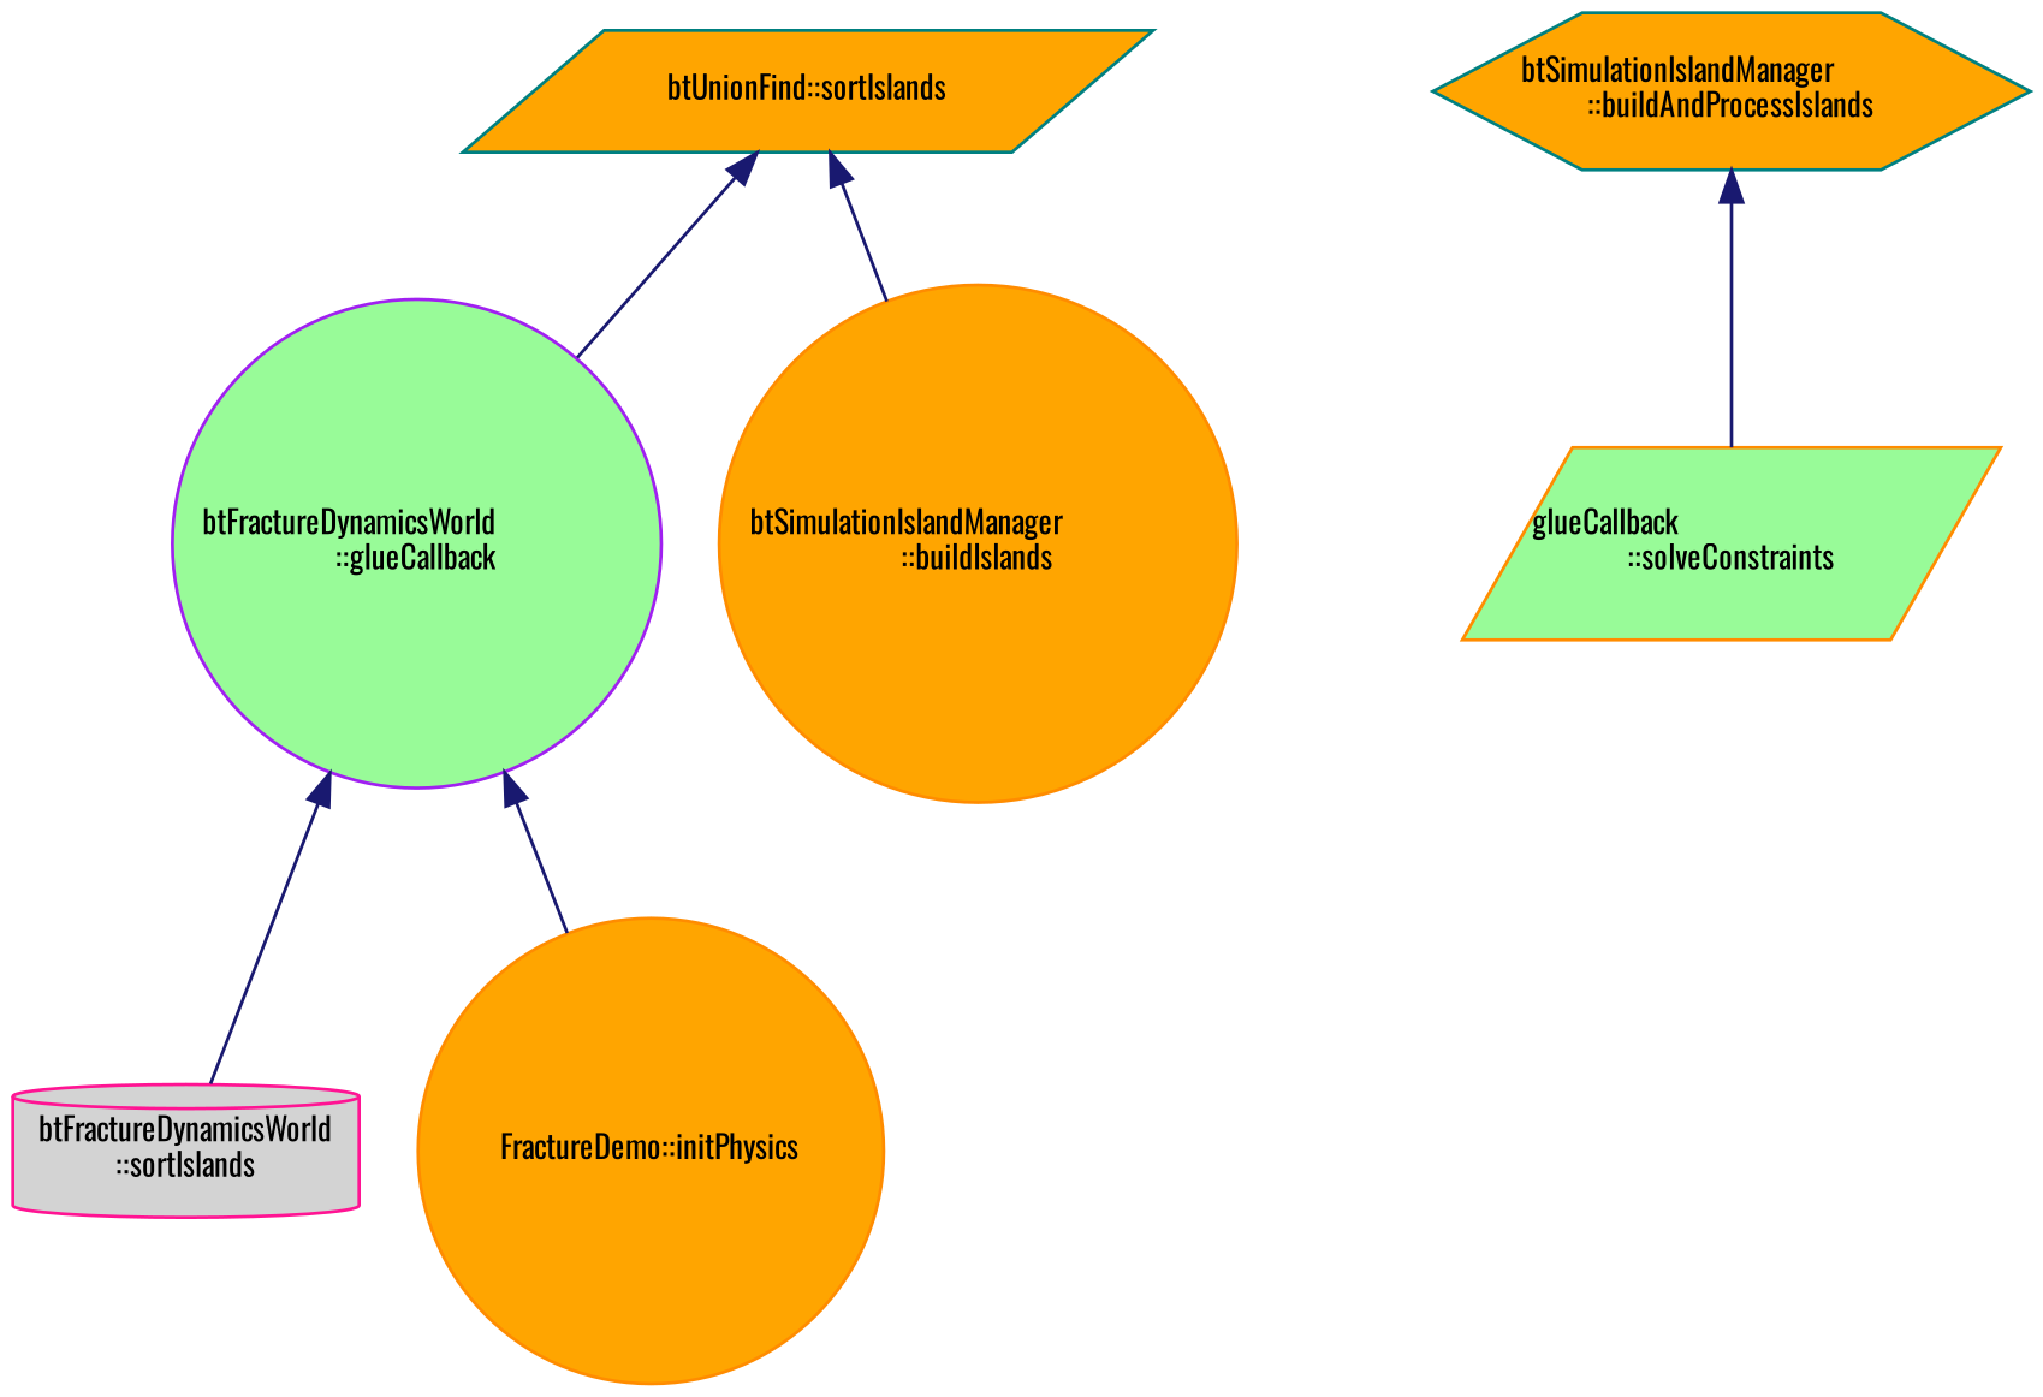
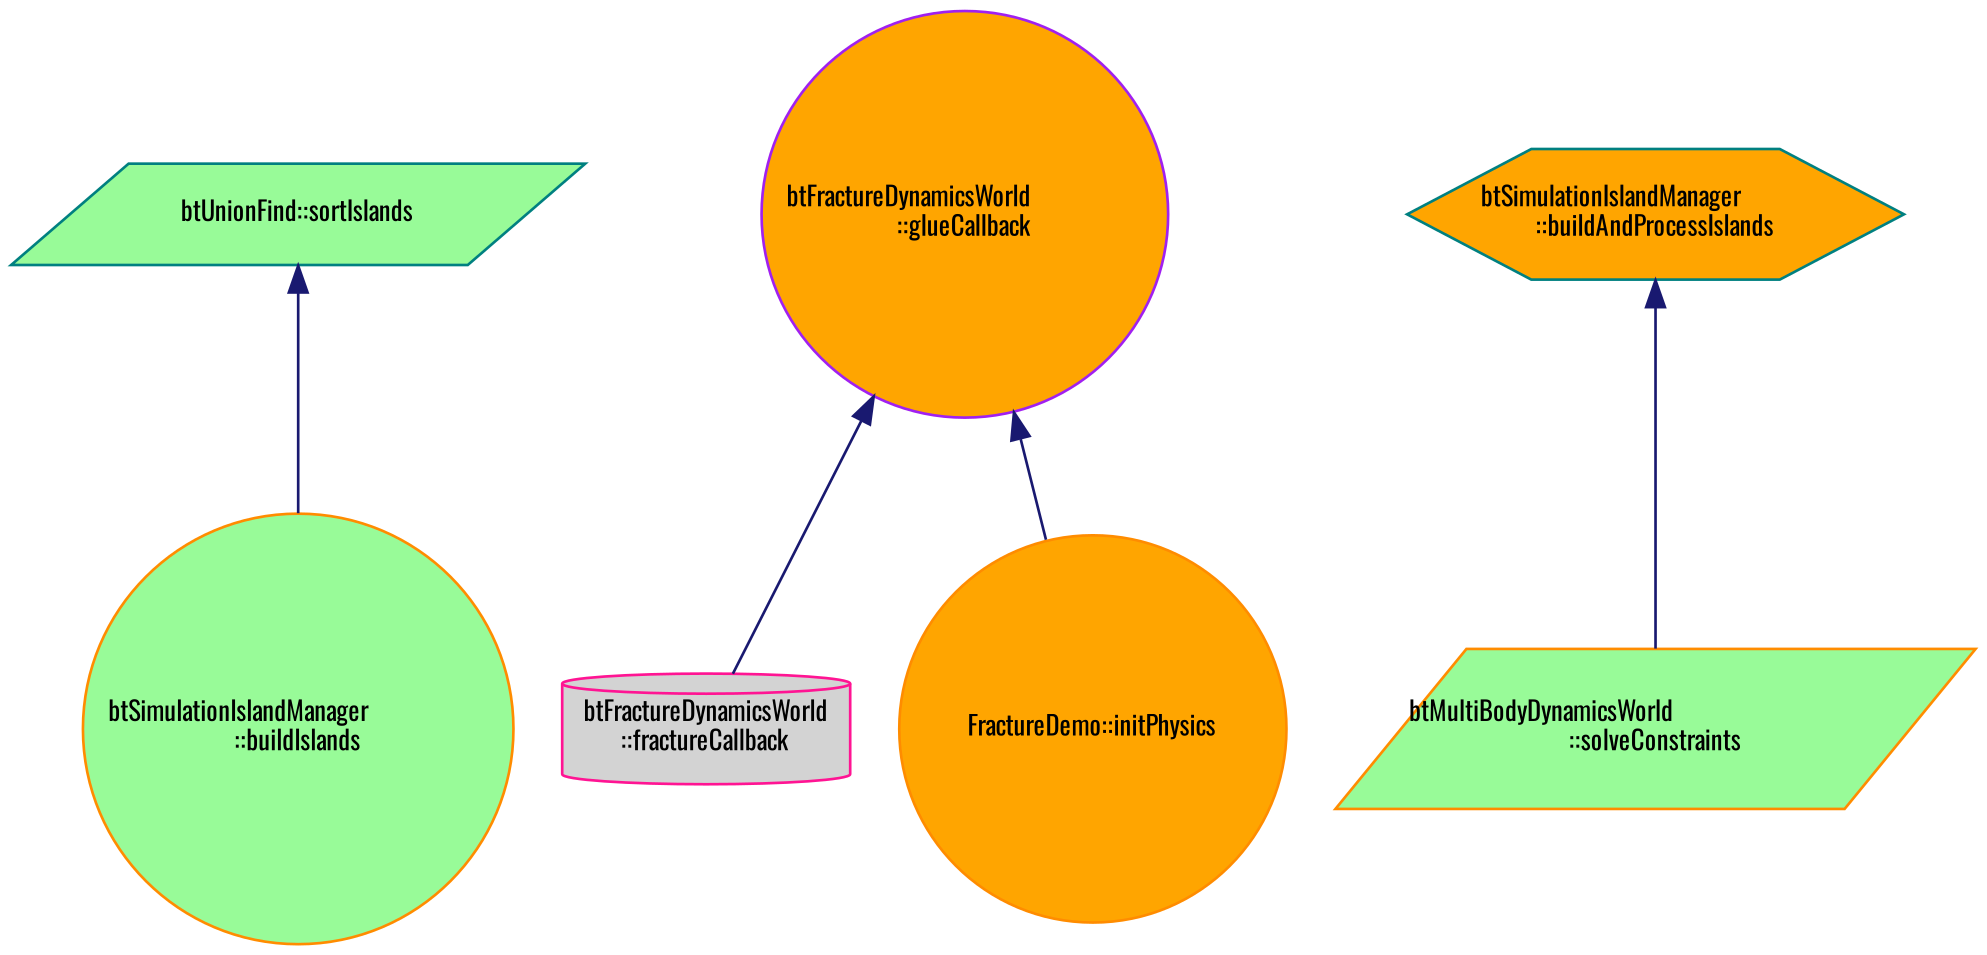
  digraph {
    fontname=Oswald
    rankdir=TB
    node [color=darkorange fillcolor=palegreen fontname=Oswald fontsize=10 shape=circle style=filled]
    edge [color=midnightblue dir=back fontname=Oswald fontsize=10 labelfontname=Helvetica labelfontsize=10 style=solid]
-   n1 [color=teal fillcolor=orange fontcolor=black height=0.2 label="btUnionFind::sortIslands" shape=parallelogram width=0.4]
-   n2 [color=purple height=0.2 label="btFractureDynamicsWorld\l::glueCallback" width=0.4]
-   n3 [fillcolor=orange height=0.2 label="btSimulationIslandManager\l::buildIslands" width=0.4]
-   n4 [color=deeppink fillcolor=lightgrey height=0.2 label="btFractureDynamicsWorld\l::sortIslands" shape=cylinder width=0.4]
+   n1 [color=teal fontcolor=black height=0.2 label="btUnionFind::sortIslands" shape=parallelogram width=0.4]
+   n2 [color=purple fillcolor=orange height=0.2 label="btFractureDynamicsWorld\l::glueCallback" width=0.4]
+   n3 [height=0.2 label="btSimulationIslandManager\l::buildIslands" width=0.4]
+   n4 [color=deeppink fillcolor=lightgrey height=0.2 label="btFractureDynamicsWorld\l::fractureCallback" shape=cylinder width=0.4]
    n5 [fillcolor=orange height=0.2 label="FractureDemo::initPhysics" width=0.4]
    n6 [color=teal fillcolor=orange height=0.2 label="btSimulationIslandManager\l::buildAndProcessIslands" shape=hexagon width=0.4]
-   n7 [height=0.2 label="glueCallback\l::solveConstraints" shape=parallelogram width=0.4]
-   n1 -> n2
+   n7 [height=0.2 label="btMultiBodyDynamicsWorld\l::solveConstraints" shape=parallelogram width=0.4]
    n1 -> n3
    n2 -> n4
    n2 -> n5
    n6 -> n7
  }
